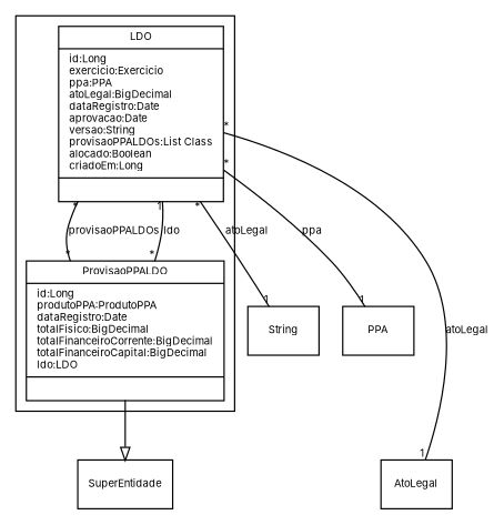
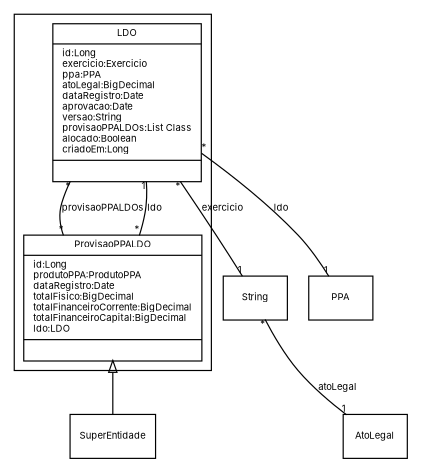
  digraph {
    fontname=Inter
    fontsize=8
    node [fontname=Inter fontsize=8 shape=record]
    edge [arrowhead=none fontname=Inter fontsize=8 headlabel=1 taillabel="*"]
    n1 [label="{LDO|id:Long\lexercicio:Exercicio\lppa:PPA\latoLegal:BigDecimal\ldataRegistro:Date\laprovacao:Date\lversao:String\lprovisaoPPALDOs:List Class\lalocado:Boolean\lcriadoEm:Long\l|\l}"]
    n2 [label="{ProvisaoPPALDO|id:Long\lprodutoPPA:ProdutoPPA\ldataRegistro:Date\ltotalFisico:BigDecimal\ltotalFinanceiroCorrente:BigDecimal\ltotalFinanceiroCapital:BigDecimal\lldo:LDO\l|\l}"]
    n3 [label=String]
    PPA
    AtoLegal
    SuperEntidade
    subgraph cluster_1 {
      n1
      n2
    }
    n1 -> n2 [headlabel="*" label=provisaoPPALDOs]
-   n1 -> n3 [label=atoLegal]
-   n1 -> PPA [label=ppa]
-   n1 -> AtoLegal [label=atoLegal]
+   n1 -> n3 [label=exercicio]
+   n1 -> PPA [label=ldo]
+   n3 -> AtoLegal [label=atoLegal]
    n2 -> n1 [label=ldo]
-   n2 -> SuperEntidade [arrowhead=empty headlabel="" taillabel=""]
+   SuperEntidade -> n2 [arrowhead=empty headlabel="" taillabel=""]
  }
